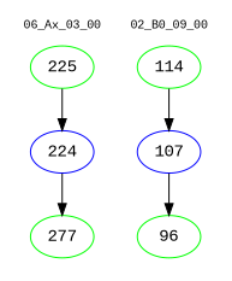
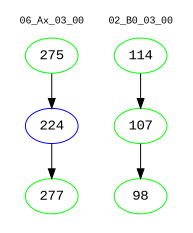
  digraph {
    fontname="Liberation Mono"
    node [color=green fontname="Liberation Mono"]
    edge [color=black fontname="Liberation Mono"]
-   n1 [label=225]
+   n1 [label=275]
    n2 [color=blue label=224]
    n3 [label=277]
    n4 [label=114]
-   n5 [color=blue label=107]
-   n6 [label=96]
+   n5 [label=107]
+   n6 [label=98]
    subgraph cluster_1 {
      color=white
      fontsize=10
      label="06_Ax_03_00"
      n1
      n2
      n3
    }
    subgraph cluster_2 {
      color=white
      fontsize=10
-     label="02_B0_09_00"
+     label="02_B0_03_00"
      n4
      n5
      n6
    }
    n1 -> n2
    n2 -> n3
    n4 -> n5
    n5 -> n6
  }
